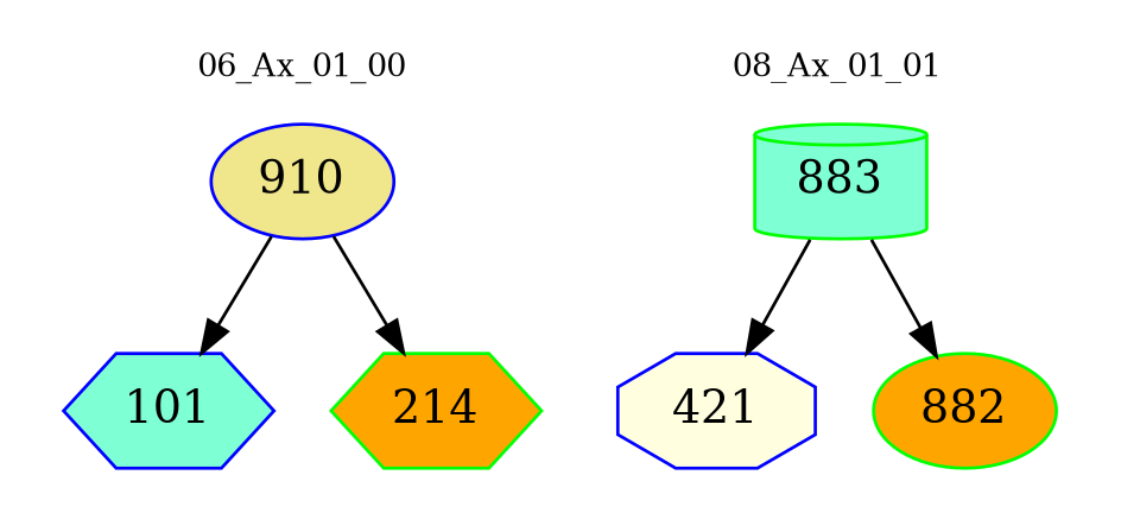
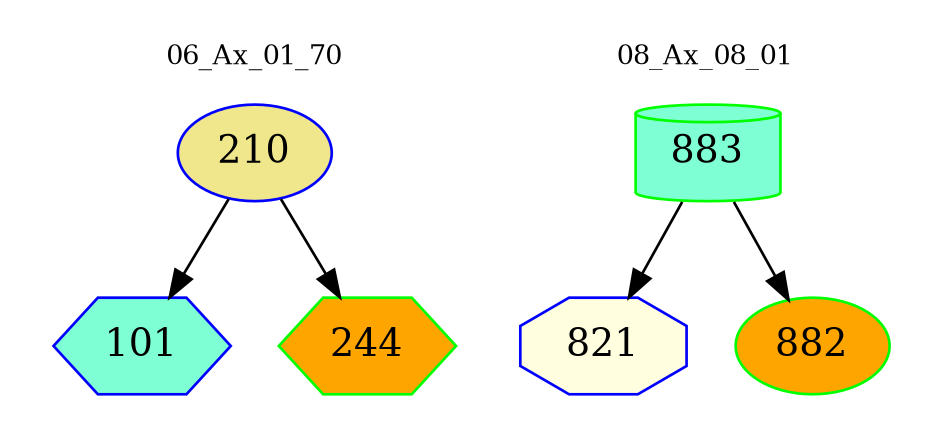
  digraph {
    node [color=blue fillcolor=aquamarine shape=ellipse style=filled]
    edge [color=black]
-   n1 [fillcolor=khaki label=910]
+   n1 [fillcolor=khaki label=210]
    n2 [label=101 shape=hexagon]
-   n3 [color=green fillcolor=orange label=214 shape=hexagon]
+   n3 [color=green fillcolor=orange label=244 shape=hexagon]
    n4 [color=green label=883 shape=cylinder]
-   n5 [fillcolor=lightyellow label=421 shape=octagon]
+   n5 [fillcolor=lightyellow label=821 shape=octagon]
    n6 [color=green fillcolor=orange label=882]
    subgraph cluster_1 {
      color=white
      fontsize=10
-     label="06_Ax_01_00"
+     label="06_Ax_01_70"
      n1
      n2
      n3
    }
    subgraph cluster_2 {
      color=white
      fontsize=10
-     label="08_Ax_01_01"
+     label="08_Ax_08_01"
      n4
      n5
      n6
    }
    n1 -> n2
    n1 -> n3
    n4 -> n5
    n4 -> n6
  }
